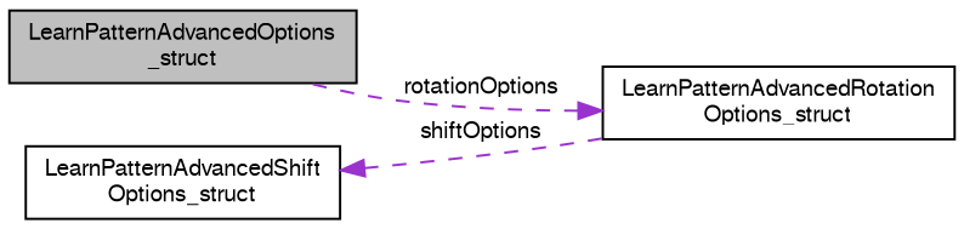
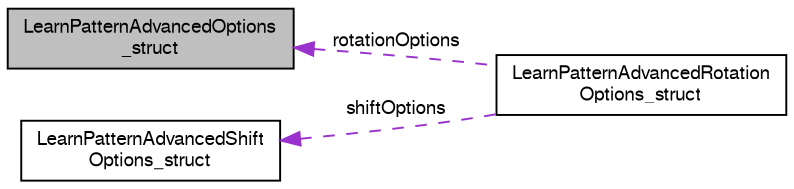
  digraph {
    rankdir=LR
    node [color=black fontname=FreeSans fontsize=10 shape=record]
    edge [color=darkorchid3 dir=back fontname=FreeSans fontsize=10 labelfontname=FreeSans labelfontsize=10 style=dashed]
    n1 [fillcolor=grey75 fontcolor=black height=0.2 label="LearnPatternAdvancedOptions\l_struct" style=filled width=0.4]
    n2 [height=0.2 label="LearnPatternAdvancedShift\lOptions_struct" width=0.4]
    n3 [height=0.2 label="LearnPatternAdvancedRotation\lOptions_struct" width=0.4]
    n2 -> n3 [label=" shiftOptions"]
-   n3 -> n1 [label=" rotationOptions"]
+   n1 -> n3 [label=" rotationOptions"]
  }
